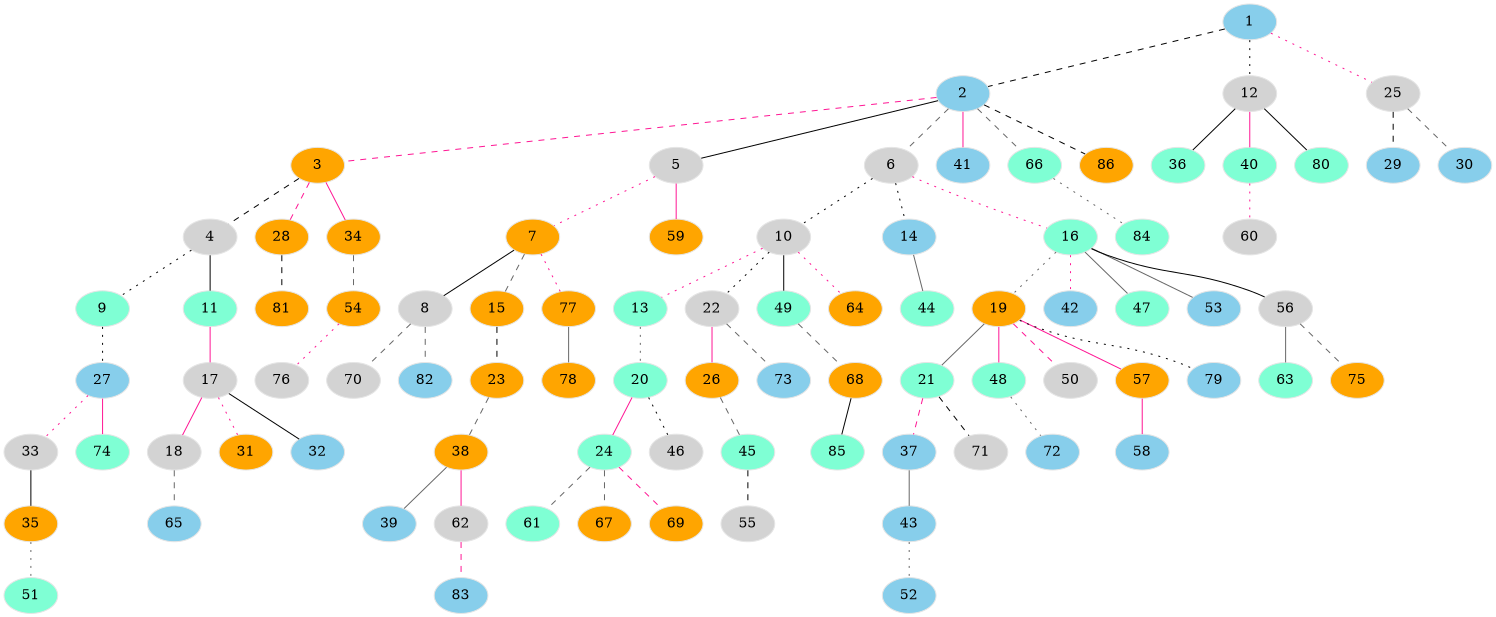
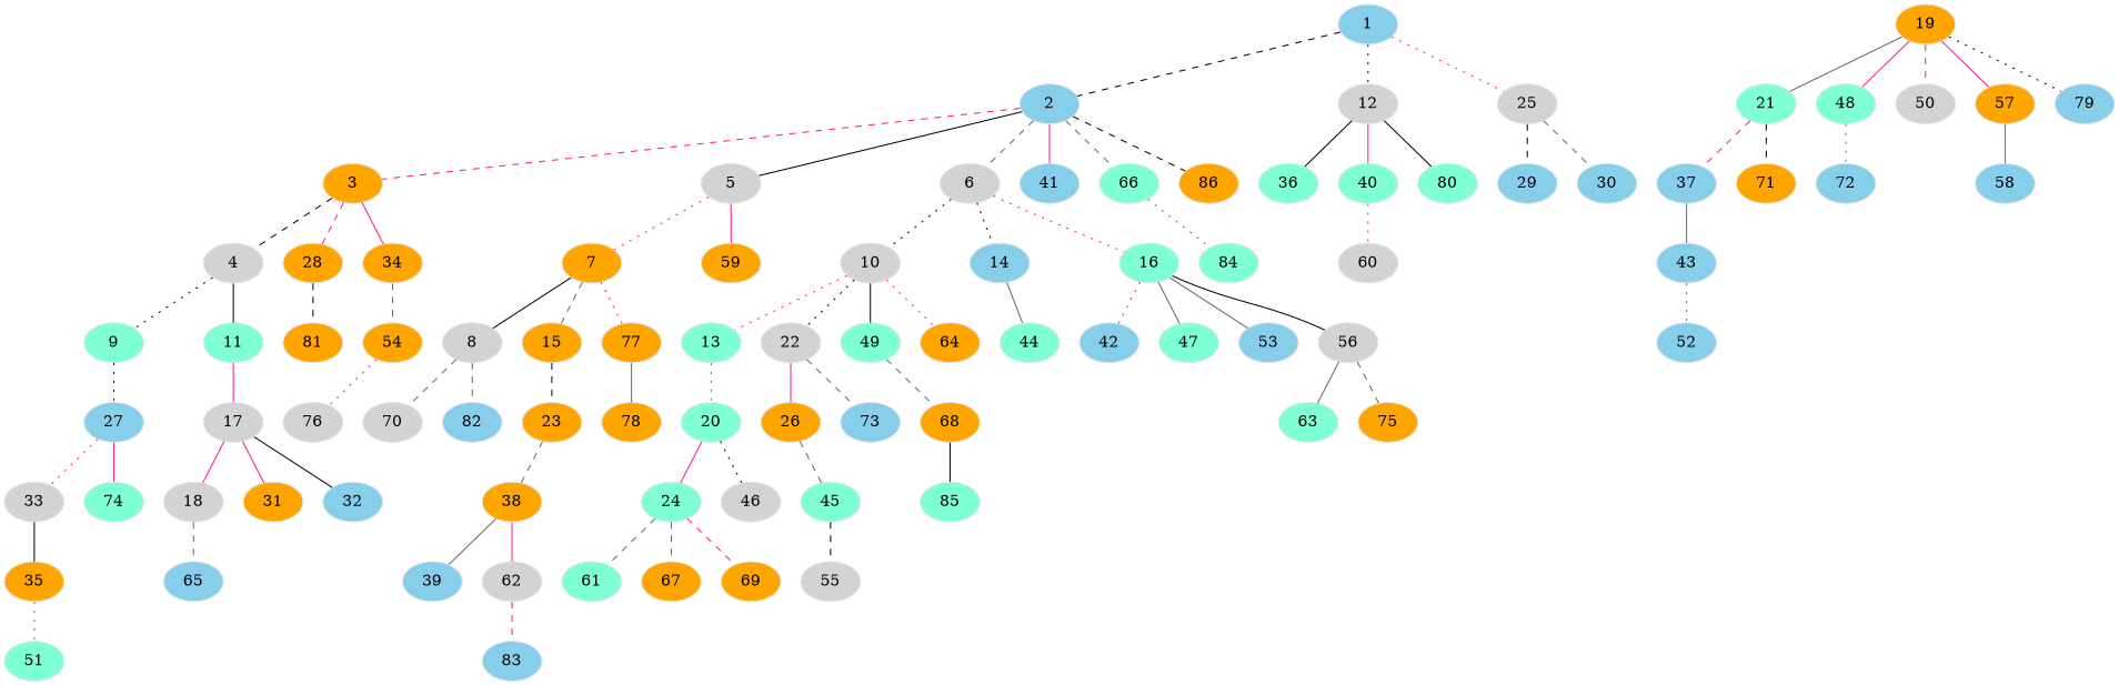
  graph {
    node [color=gray90 fillcolor=orange style=filled]
    edge [color=deeppink style=solid]
    1 [fillcolor=skyblue]
    2 [fillcolor=skyblue]
    12 [fillcolor=lightgrey]
    25 [fillcolor=lightgrey]
    3
    5 [fillcolor=lightgrey]
    6 [fillcolor=lightgrey]
    41 [fillcolor=skyblue]
    66 [fillcolor=aquamarine]
    86
    36 [fillcolor=aquamarine]
    40 [fillcolor=aquamarine]
    80 [fillcolor=aquamarine]
    29 [fillcolor=skyblue]
    30 [fillcolor=skyblue]
    4 [fillcolor=lightgrey]
    28
    34
    7
    59
    10 [fillcolor=lightgrey]
    14 [fillcolor=skyblue]
    16 [fillcolor=aquamarine]
    84 [fillcolor=aquamarine]
    9 [fillcolor=aquamarine]
    11 [fillcolor=aquamarine]
    81
    54
    27 [fillcolor=skyblue]
    17 [fillcolor=lightgrey]
    8 [fillcolor=lightgrey]
    15
    77
    13 [fillcolor=aquamarine]
    22 [fillcolor=lightgrey]
    49 [fillcolor=aquamarine]
    64
    44 [fillcolor=aquamarine]
    19
    42 [fillcolor=skyblue]
    47 [fillcolor=aquamarine]
    53 [fillcolor=skyblue]
    56 [fillcolor=lightgrey]
    70 [fillcolor=lightgrey]
    82 [fillcolor=skyblue]
    23
    78
    33 [fillcolor=lightgrey]
    74 [fillcolor=aquamarine]
    20 [fillcolor=aquamarine]
    26
    73 [fillcolor=skyblue]
    68
    18 [fillcolor=lightgrey]
    31
    32 [fillcolor=skyblue]
    60 [fillcolor=lightgrey]
    24 [fillcolor=aquamarine]
    46 [fillcolor=lightgrey]
    38
    21 [fillcolor=aquamarine]
    48 [fillcolor=aquamarine]
    50 [fillcolor=lightgrey]
    57
    79 [fillcolor=skyblue]
    63 [fillcolor=aquamarine]
    75
    65 [fillcolor=skyblue]
    37 [fillcolor=skyblue]
-   71 [fillcolor=lightgrey]
+   71
    72 [fillcolor=skyblue]
    58 [fillcolor=skyblue]
    61 [fillcolor=aquamarine]
    67
    69
    43 [fillcolor=skyblue]
    45 [fillcolor=aquamarine]
    39 [fillcolor=skyblue]
    62 [fillcolor=lightgrey]
    55 [fillcolor=lightgrey]
    35
    51 [fillcolor=aquamarine]
    76 [fillcolor=lightgrey]
    52 [fillcolor=skyblue]
    83 [fillcolor=skyblue]
    85 [fillcolor=aquamarine]
    1 -- 2 [color=black style=dashed]
    1 -- 12 [color=black style=dotted]
    1 -- 25 [style=dotted]
    2 -- 3 [style=dashed]
    2 -- 5 [color=black]
    2 -- 6 [color=gray40 style=dashed]
    2 -- 41
    2 -- 66 [color=gray40 style=dashed]
    2 -- 86 [color=black style=dashed]
    12 -- 36 [color=black]
    12 -- 40
    12 -- 80 [color=black]
    25 -- 29 [color=black style=dashed]
    25 -- 30 [color=gray40 style=dashed]
    3 -- 4 [color=black style=dashed]
    3 -- 28 [style=dashed]
    3 -- 34
    5 -- 7 [style=dotted]
    5 -- 59
    6 -- 10 [color=black style=dotted]
    6 -- 14 [color=black style=dotted]
    6 -- 16 [style=dotted]
    66 -- 84 [color=gray40 style=dotted]
    40 -- 60 [style=dotted]
    4 -- 9 [color=black style=dotted]
    4 -- 11 [color=black]
    28 -- 81 [color=black style=dashed]
    34 -- 54 [color=gray40 style=dashed]
    7 -- 8 [color=black]
    7 -- 15 [color=gray40 style=dashed]
    7 -- 77 [style=dotted]
    10 -- 13 [style=dotted]
    10 -- 22 [color=black style=dotted]
    10 -- 49 [color=black]
    10 -- 64 [style=dotted]
    14 -- 44 [color=gray40]
-   16 -- 19 [color=gray40 style=dotted]
    16 -- 42 [style=dotted]
    16 -- 47 [color=gray40]
    16 -- 53 [color=gray40]
    16 -- 56 [color=black]
    9 -- 27 [color=black style=dotted]
    11 -- 17
    54 -- 76 [style=dotted]
    27 -- 33 [style=dotted]
    27 -- 74
    17 -- 18
-   17 -- 31 [style=dotted]
+   17 -- 31
    17 -- 32 [color=black]
    8 -- 70 [color=gray40 style=dashed]
    8 -- 82 [color=gray40 style=dashed]
    15 -- 23 [color=black style=dashed]
    77 -- 78 [color=gray40]
    13 -- 20 [color=gray40 style=dotted]
    22 -- 26
    22 -- 73 [color=gray40 style=dashed]
    49 -- 68 [color=gray40 style=dashed]
    19 -- 21 [color=gray40]
    19 -- 48
    19 -- 50 [style=dashed]
    19 -- 57
    19 -- 79 [color=black style=dotted]
    56 -- 63 [color=gray40]
    56 -- 75 [color=gray40 style=dashed]
    23 -- 38 [color=gray40 style=dashed]
    33 -- 35 [color=black]
    20 -- 24
    20 -- 46 [color=black style=dotted]
    26 -- 45 [color=gray40 style=dashed]
    68 -- 85 [color=black]
    18 -- 65 [color=gray40 style=dashed]
    24 -- 61 [color=gray40 style=dashed]
    24 -- 67 [color=gray40 style=dashed]
    24 -- 69 [style=dashed]
    38 -- 39 [color=gray40]
    38 -- 62
    21 -- 37 [style=dashed]
    21 -- 71 [color=black style=dashed]
    48 -- 72 [color=gray40 style=dotted]
    57 -- 58
    37 -- 43 [color=gray40]
    43 -- 52 [color=gray40 style=dotted]
    45 -- 55 [color=black style=dashed]
    62 -- 83 [style=dashed]
    35 -- 51 [color=gray40 style=dotted]
  }
